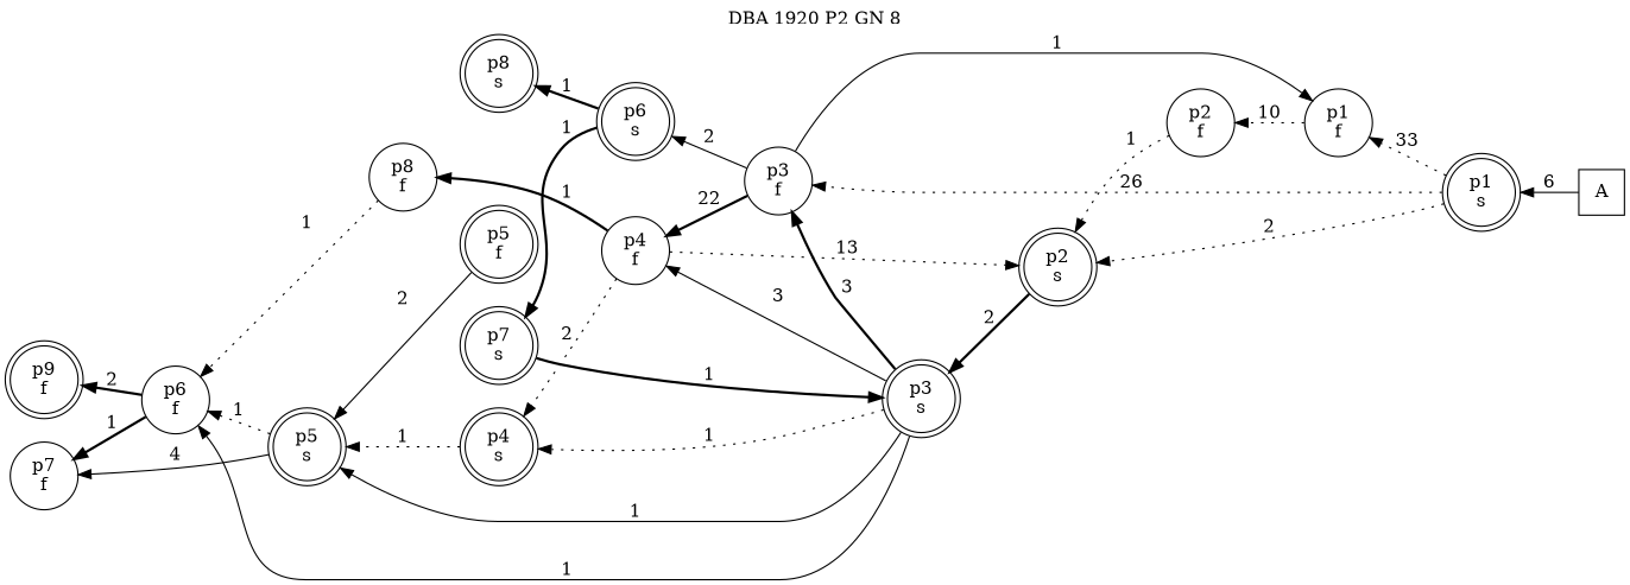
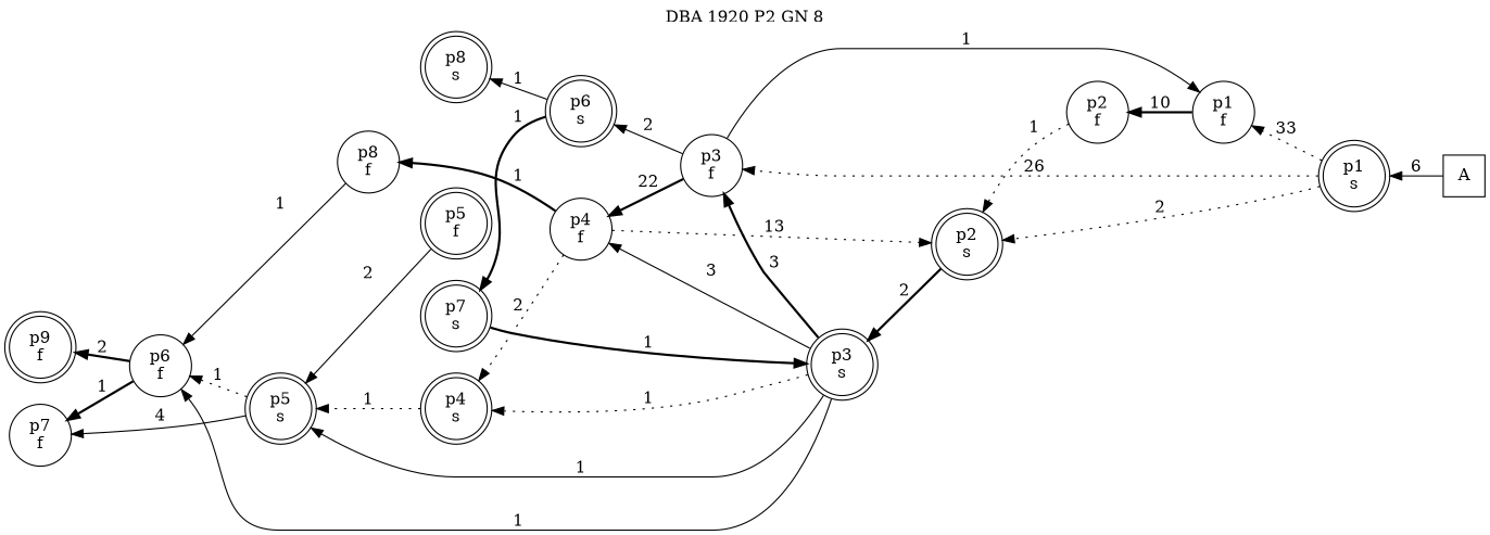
  digraph {
    label=" DBA 1920 P2 GN 8 "
    labelloc=tl
    rankdir=RL
    node [shape=doublecircle]
    edge [style=solid]
    n1 [label=A shape=square]
    n2 [label="p1\ns"]
    n3 [label="p1\nf" shape=circle]
    n4 [label="p3\nf" shape=circle]
    n5 [label="p2\ns"]
    n6 [label="p2\nf" shape=circle]
    n7 [label="p4\nf" shape=circle]
    n8 [label="p6\ns"]
    n9 [label="p3\ns"]
    n10 [label="p4\ns"]
    n11 [label="p8\nf" shape=circle]
    n12 [label="p5\ns"]
    n13 [label="p6\nf" shape=circle]
    n14 [label="p7\ns"]
    n15 [label="p8\ns"]
    n16 [label="p5\nf"]
    n17 [label="p7\nf" shape=circle]
    n18 [label="p9\nf"]
    n1 -> n2 [label=6]
    n2 -> n3 [label=33 style=dotted]
    n2 -> n4 [label=26 style=dotted]
    n2 -> n5 [label=2 style=dotted]
-   n3 -> n6 [label=10 style=dotted]
+   n3 -> n6 [label=10 style=bold]
    n4 -> n3 [label=1]
    n4 -> n7 [label=22 style=bold]
    n4 -> n8 [label=2]
    n5 -> n9 [label=2 style=bold]
    n6 -> n5 [label=1 style=dotted]
    n7 -> n5 [label=13 style=dotted]
    n7 -> n10 [label=2 style=dotted]
    n7 -> n11 [label=1 style=bold]
    n8 -> n14 [label=1 style=bold]
-   n8 -> n15 [label=1 style=bold]
+   n8 -> n15 [label=1]
    n9 -> n4 [label=3 style=bold]
    n9 -> n7 [label=3]
    n9 -> n10 [label=1 style=dotted]
    n9 -> n12 [label=1]
    n9 -> n13 [label=1]
    n10 -> n12 [label=1 style=dotted]
-   n11 -> n13 [label=1 style=dotted]
+   n11 -> n13 [label=1]
    n12 -> n13 [label=1 style=dotted]
    n12 -> n17 [label=4]
    n13 -> n17 [label=1 style=bold]
    n13 -> n18 [label=2 style=bold]
    n14 -> n9 [label=1 style=bold]
    n16 -> n12 [label=2]
  }
